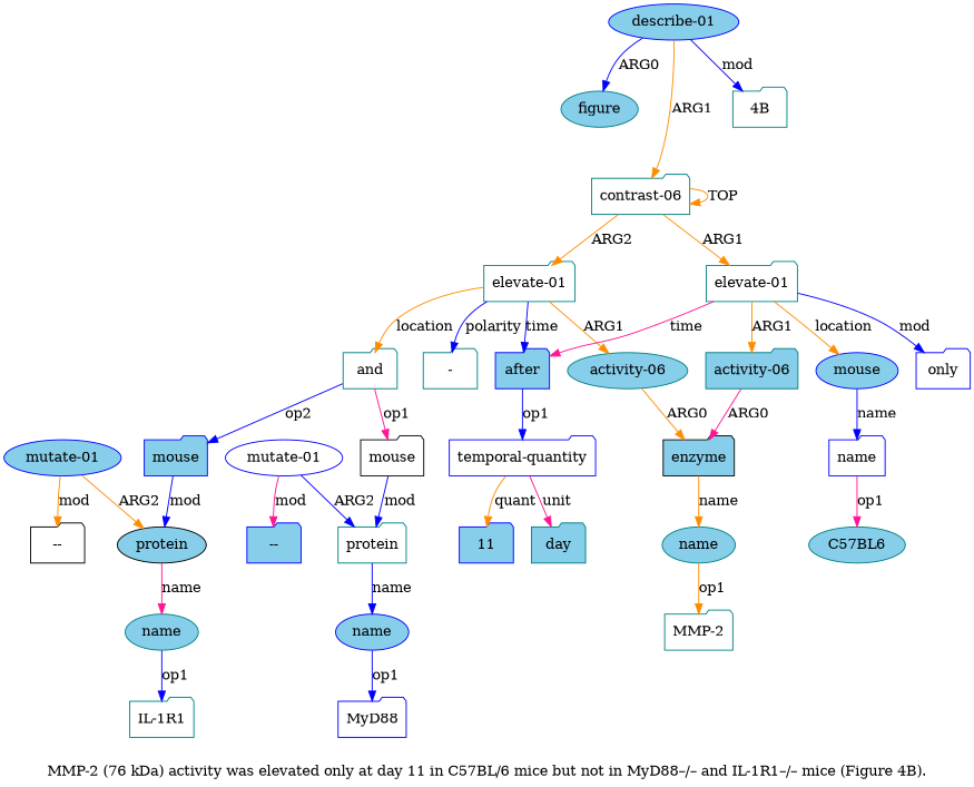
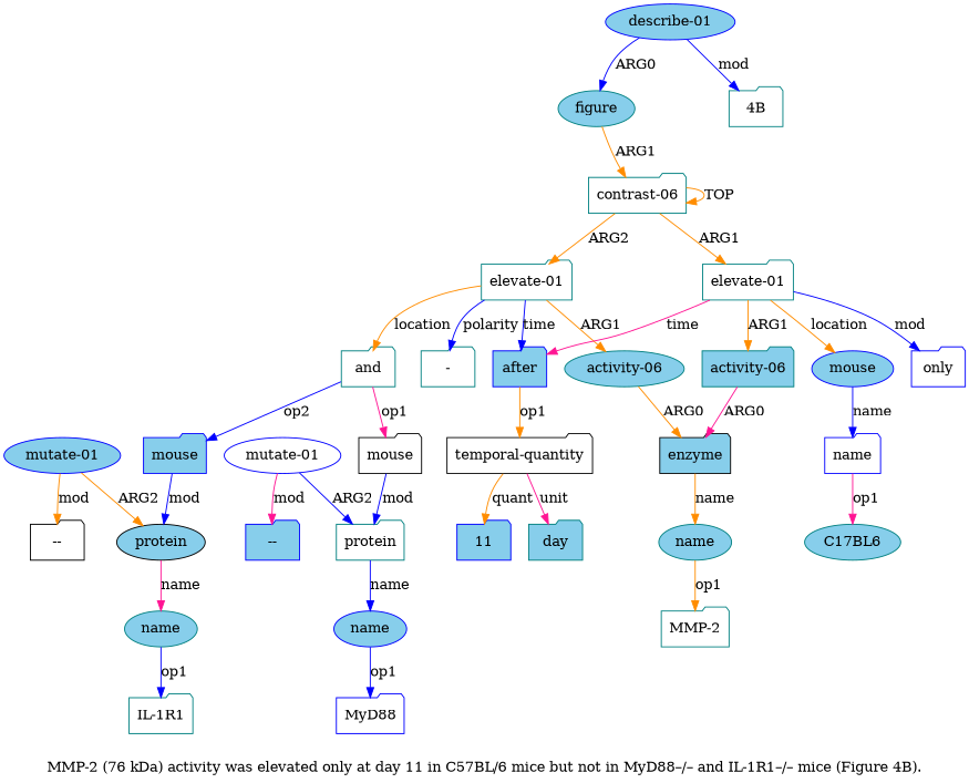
  digraph {
    label="MMP-2 (76 kDa) activity was elevated only at day 11 in C57BL/6 mice but not in MyD88–/– and IL-1R1–/– mice (Figure 4B)."
    node [color=teal fillcolor=skyblue gold_ind=-1 gold_label=name shape=folder style=filled test_ind=-1 test_label=name]
    edge [color=blue gold_label=op1 test_label=op1]
    n1 [gold_ind=20 label=name shape=ellipse test_ind=20]
    n2 [fillcolor=white gold_label="IL-1R1" label="IL-1R1" test_label="IL-1R1"]
    n3 [color=blue gold_ind=21 gold_label="mutate-01" label="mutate-01" shape=ellipse test_ind=21 test_label="mutate-01"]
    n4 [color=black gold_ind=19 gold_label=protein label=protein shape=ellipse test_ind=19 test_label=protein]
    n5 [color=black fillcolor=white gold_label="--" label="--" test_label="--"]
    n6 [color=blue gold_ind=22 gold_label="describe-01" label="describe-01" shape=ellipse test_ind=22 test_label="describe-01"]
    n7 [gold_ind=23 gold_label=figure label=figure shape=ellipse test_ind=23 test_label=figure]
    n8 [fillcolor=white gold_ind=0 gold_label="contrast-01" label="contrast-06" test_ind=0 test_label="contrast-01"]
    n9 [fillcolor=white gold_label="4B" label="4B" test_label="4B"]
    n10 [fillcolor=white gold_ind=11 gold_label="elevate-01" label="elevate-01" test_ind=11 test_label="elevate-01"]
    n11 [fillcolor=white gold_ind=1 gold_label="elevate-01" label="elevate-01" test_ind=1 test_label="elevate-01"]
    n12 [fillcolor=white gold_ind=13 gold_label=and label=and test_ind=13 test_label=and]
    n13 [gold_ind=12 gold_label="activity-06" label="activity-06" shape=ellipse test_ind=12 test_label="activity-06"]
    n14 [color=blue gold_ind=5 gold_label=after label=after test_ind=5 test_label=after]
    n15 [fillcolor=white gold_label="-" label="-" test_label="-"]
    n16 [gold_ind=2 gold_label="activity-06" label="activity-06" test_ind=2 test_label="activity-06"]
    n17 [color=blue gold_ind=9 gold_label=mouse label=mouse shape=ellipse test_ind=9 test_label=mouse]
    n18 [color=blue fillcolor=white gold_ind=8 gold_label=only label=only test_ind=8 test_label=only]
-   n19 [gold_label=C57BL6 label=C57BL6 shape=ellipse test_label=C57BL6]
+   n19 [gold_label=C57BL6 label=C17BL6 shape=ellipse test_label=C57BL6]
    n20 [fillcolor=white gold_label="MMP-2" label="MMP-2" test_label="MMP-2"]
    n21 [color=blue gold_label="--" label="--" test_label="--"]
    n22 [color=blue gold_label=11 label=11 test_label=11]
    n23 [color=blue fillcolor=white gold_label=MyD88 label=MyD88 test_label=MyD88]
    n24 [fillcolor=white gold_ind=15 gold_label=protein label=protein test_ind=15 test_label=protein]
    n25 [color=blue gold_ind=16 label=name shape=ellipse test_ind=16]
    n26 [color=black fillcolor=white gold_ind=14 gold_label=mouse label=mouse test_ind=14 test_label=mouse]
    n27 [color=blue fillcolor=white gold_ind=17 gold_label="mutate-01" label="mutate-01" shape=ellipse test_ind=17 test_label="mutate-01"]
    n28 [color=blue gold_ind=18 gold_label=mouse label=mouse test_ind=18 test_label=mouse]
    n29 [color=black gold_ind=3 gold_label=enzyme label=enzyme test_ind=3 test_label=enzyme]
-   n30 [color=blue fillcolor=white gold_ind=6 gold_label="temporal-quantity" label="temporal-quantity" test_ind=6 test_label="temporal-quantity"]
+   n30 [color=black fillcolor=white gold_ind=6 gold_label="temporal-quantity" label="temporal-quantity" test_ind=6 test_label="temporal-quantity"]
    n31 [gold_ind=4 label=name shape=ellipse test_ind=4]
    n32 [gold_ind=7 gold_label=day label=day test_ind=7 test_label=day]
    n33 [color=blue fillcolor=white gold_ind=10 label=name test_ind=10]
    n1 -> n2 [label=op1]
    n3 -> n4 [color=darkorange gold_label=ARG2 label=ARG2 test_label=ARG2]
    n3 -> n5 [color=darkorange gold_label=mod label=mod test_label=mod]
    n4 -> n1 [color=deeppink gold_label=name label=name test_label=name]
    n6 -> n7 [gold_label=ARG0 label=ARG0 test_label=ARG0]
-   n6 -> n8 [color=darkorange gold_label=ARG1 label=ARG1 test_label=ARG1]
+   n7 -> n8 [color=darkorange gold_label=ARG1 label=ARG1 test_label=ARG1]
    n6 -> n9 [gold_label=mod label=mod test_label=mod]
    n8 -> n8 [color=darkorange gold_label=TOP label=TOP test_label=TOP]
    n8 -> n10 [color=darkorange gold_label=ARG2 label=ARG2 test_label=ARG2]
    n8 -> n11 [color=darkorange gold_label=ARG1 label=ARG1 test_label=ARG1]
    n10 -> n12 [color=darkorange gold_label=location label=location test_label=location]
    n10 -> n13 [color=darkorange gold_label=ARG1 label=ARG1 test_label=ARG1]
    n10 -> n14 [gold_label=time label=time test_label=time]
    n10 -> n15 [gold_label=polarity label=polarity test_label=polarity]
    n11 -> n14 [color=deeppink gold_label=time label=time test_label=time]
    n11 -> n16 [color=darkorange gold_label=ARG1 label=ARG1 test_label=ARG1]
    n11 -> n17 [color=darkorange gold_label=location label=location test_label=location]
    n11 -> n18 [gold_label=mod label=mod test_label=mod]
    n12 -> n26 [color=deeppink label=op1]
    n12 -> n28 [gold_label=op2 label=op2 test_label=op2]
    n13 -> n29 [color=darkorange gold_label=ARG0 label=ARG0 test_label=ARG0]
-   n14 -> n30 [label=op1]
+   n14 -> n30 [color=darkorange label=op1]
    n16 -> n29 [color=deeppink gold_label=ARG0 label=ARG0 test_label=ARG0]
    n17 -> n33 [gold_label=name label=name test_label=name]
    n24 -> n25 [gold_label=name label=name test_label=name]
    n25 -> n23 [label=op1]
    n26 -> n24 [gold_label=mod label=mod test_label=mod]
    n27 -> n21 [color=deeppink gold_label=mod label=mod test_label=mod]
    n27 -> n24 [gold_label=ARG2 label=ARG2 test_label=ARG2]
    n28 -> n4 [gold_label=mod label=mod test_label=mod]
    n29 -> n31 [color=darkorange gold_label=name label=name test_label=name]
    n30 -> n22 [color=darkorange gold_label=quant label=quant test_label=quant]
    n30 -> n32 [color=deeppink gold_label=unit label=unit test_label=unit]
    n31 -> n20 [color=darkorange label=op1]
    n33 -> n19 [color=deeppink label=op1]
  }
